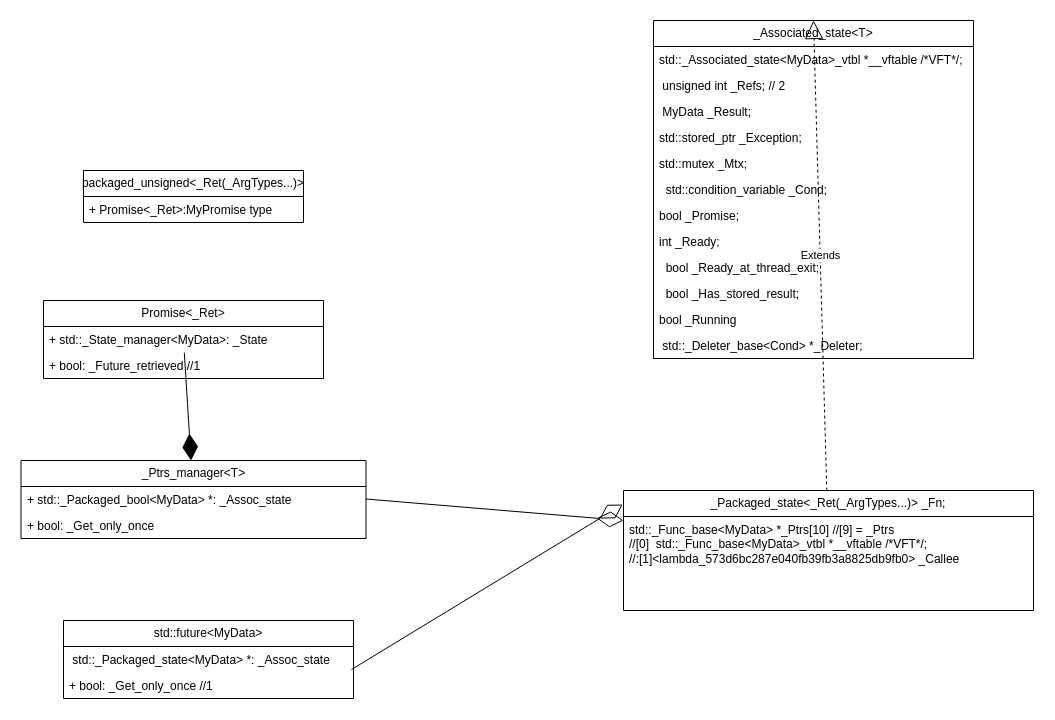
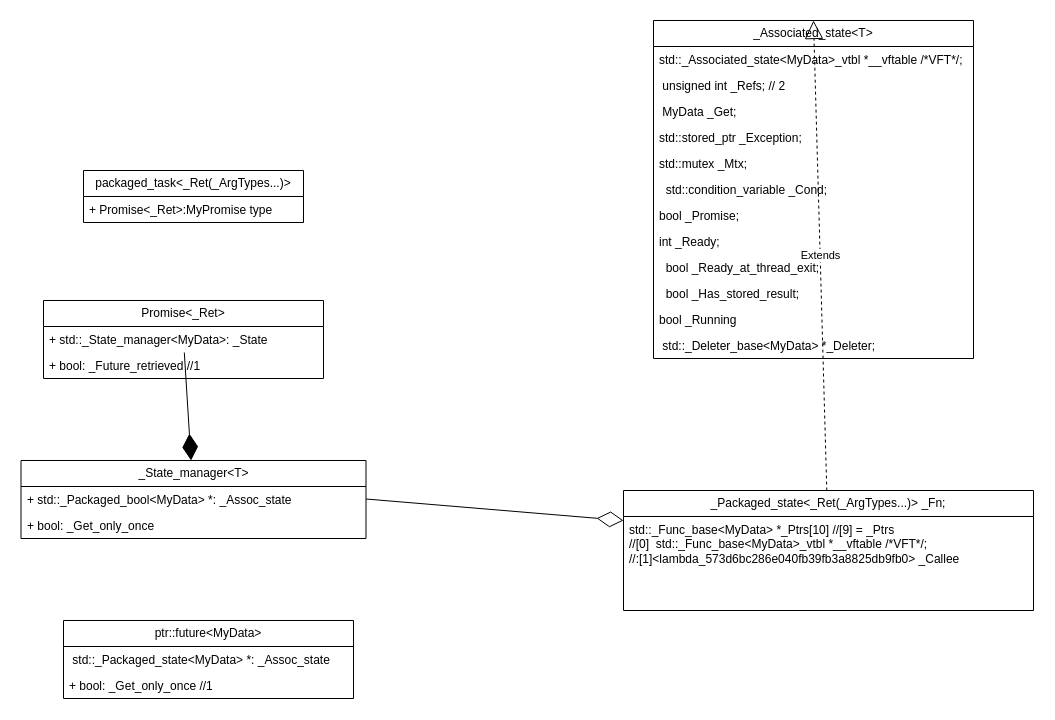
  <mxCell id="0" value="" />
  <mxCell id="1" parent="0" />
- <mxCell id="2" value="&lt;p style=&quot;margin: 0px;&quot;&gt;packaged_unsigned&amp;lt;_Ret(_ArgTypes...)&amp;gt;&lt;/p&gt;" style="swimlane;fontStyle=0;childLayout=stackLayout;horizontal=1;startSize=26;fillColor=none;horizontalStack=0;resizeParent=1;resizeParentMax=0;resizeLast=0;collapsible=1;marginBottom=0;whiteSpace=wrap;html=1;labelBackgroundColor=none;" vertex="1" parent="1"><mxGeometry x="83" y="170" width="220" height="52" as="geometry" /></mxCell>
+ <mxCell id="2" value="&lt;p style=&quot;margin: 0px;&quot;&gt;packaged_task&amp;lt;_Ret(_ArgTypes...)&amp;gt;&lt;/p&gt;" style="swimlane;fontStyle=0;childLayout=stackLayout;horizontal=1;startSize=26;fillColor=none;horizontalStack=0;resizeParent=1;resizeParentMax=0;resizeLast=0;collapsible=1;marginBottom=0;whiteSpace=wrap;html=1;labelBackgroundColor=none;" vertex="1" parent="1"><mxGeometry x="83" y="170" width="220" height="52" as="geometry" /></mxCell>
  <mxCell id="3" value="+ Promise&amp;lt;_Ret&amp;gt;:MyPromise type" style="text;align=left;verticalAlign=top;spacingLeft=4;spacingRight=4;overflow=hidden;rotatable=0;points=[[0,0.5],[1,0.5]];portConstraint=eastwest;whiteSpace=wrap;html=1;labelBackgroundColor=none;" vertex="1" parent="2"><mxGeometry y="26" width="220" height="26" as="geometry" /></mxCell>
  <mxCell id="4" value="Promise&amp;lt;_Ret&amp;gt;" style="swimlane;fontStyle=0;childLayout=stackLayout;horizontal=1;startSize=26;fillColor=none;horizontalStack=0;resizeParent=1;resizeParentMax=0;resizeLast=0;collapsible=1;marginBottom=0;whiteSpace=wrap;html=1;labelBackgroundColor=none;" vertex="1" parent="1"><mxGeometry x="43" y="300" width="280" height="78" as="geometry" /></mxCell>
  <mxCell id="5" value="+ std::_State_manager&amp;lt;MyData&amp;gt;:&amp;nbsp;_State" style="text;strokeColor=none;fillColor=none;align=left;verticalAlign=top;spacingLeft=4;spacingRight=4;overflow=hidden;rotatable=0;points=[[0,0.5],[1,0.5]];portConstraint=eastwest;whiteSpace=wrap;html=1;labelBackgroundColor=none;" vertex="1" parent="4"><mxGeometry y="26" width="280" height="26" as="geometry" /></mxCell>
  <mxCell id="6" value="+ bool:&amp;nbsp;_Future_retrieved //1" style="text;strokeColor=none;fillColor=none;align=left;verticalAlign=top;spacingLeft=4;spacingRight=4;overflow=hidden;rotatable=0;points=[[0,0.5],[1,0.5]];portConstraint=eastwest;whiteSpace=wrap;html=1;labelBackgroundColor=none;" vertex="1" parent="4"><mxGeometry y="52" width="280" height="26" as="geometry" /></mxCell>
- <mxCell id="7" value="_Ptrs_manager&amp;lt;T&amp;gt;" style="swimlane;fontStyle=0;childLayout=stackLayout;horizontal=1;startSize=26;fillColor=none;horizontalStack=0;resizeParent=1;resizeParentMax=0;resizeLast=0;collapsible=1;marginBottom=0;whiteSpace=wrap;html=1;labelBackgroundColor=none;" vertex="1" parent="1"><mxGeometry x="20.5" y="460" width="345" height="78" as="geometry" /></mxCell>
+ <mxCell id="7" value="_State_manager&amp;lt;T&amp;gt;" style="swimlane;fontStyle=0;childLayout=stackLayout;horizontal=1;startSize=26;fillColor=none;horizontalStack=0;resizeParent=1;resizeParentMax=0;resizeLast=0;collapsible=1;marginBottom=0;whiteSpace=wrap;html=1;labelBackgroundColor=none;" vertex="1" parent="1"><mxGeometry x="20.5" y="460" width="345" height="78" as="geometry" /></mxCell>
  <mxCell id="8" value="+ std::_Packaged_bool&amp;lt;MyData&amp;gt; *:&amp;nbsp;_Assoc_state" style="text;strokeColor=none;fillColor=none;align=left;verticalAlign=top;spacingLeft=4;spacingRight=4;overflow=hidden;rotatable=0;points=[[0,0.5],[1,0.5]];portConstraint=eastwest;whiteSpace=wrap;html=1;labelBackgroundColor=none;" vertex="1" parent="7"><mxGeometry y="26" width="345" height="26" as="geometry" /></mxCell>
  <mxCell id="9" value="+ bool:&amp;nbsp;_Get_only_once" style="text;strokeColor=none;fillColor=none;align=left;verticalAlign=top;spacingLeft=4;spacingRight=4;overflow=hidden;rotatable=0;points=[[0,0.5],[1,0.5]];portConstraint=eastwest;whiteSpace=wrap;html=1;labelBackgroundColor=none;" vertex="1" parent="7"><mxGeometry y="52" width="345" height="26" as="geometry" /></mxCell>
  <mxCell id="10" value="" style="endArrow=diamondThin;endFill=1;endSize=24;html=1;rounded=0;labelBackgroundColor=none;fontColor=default;" edge="1" parent="1" source="5" target="7"><mxGeometry width="160" relative="1" as="geometry"><mxPoint x="383" y="430" as="sourcePoint" /><mxPoint x="543" y="430" as="targetPoint" /></mxGeometry></mxCell>
  <mxCell id="11" value="_Associated_state&amp;lt;T&amp;gt;" style="swimlane;fontStyle=0;childLayout=stackLayout;horizontal=1;startSize=26;fillColor=none;horizontalStack=0;resizeParent=1;resizeParentMax=0;resizeLast=0;collapsible=1;marginBottom=0;whiteSpace=wrap;html=1;labelBackgroundColor=none;" vertex="1" parent="1"><mxGeometry x="653" y="20" width="320" height="338" as="geometry" /></mxCell>
  <mxCell id="12" value="std::_Associated_state&amp;lt;MyData&amp;gt;_vtbl *__vftable /*VFT*/;" style="text;strokeColor=none;fillColor=none;align=left;verticalAlign=top;spacingLeft=4;spacingRight=4;overflow=hidden;rotatable=0;points=[[0,0.5],[1,0.5]];portConstraint=eastwest;whiteSpace=wrap;html=1;labelBackgroundColor=none;" vertex="1" parent="11"><mxGeometry y="26" width="320" height="26" as="geometry" /></mxCell>
  <mxCell id="13" value="&amp;nbsp;unsigned int _Refs; // 2" style="text;strokeColor=none;fillColor=none;align=left;verticalAlign=top;spacingLeft=4;spacingRight=4;overflow=hidden;rotatable=0;points=[[0,0.5],[1,0.5]];portConstraint=eastwest;whiteSpace=wrap;html=1;labelBackgroundColor=none;" vertex="1" parent="11"><mxGeometry y="52" width="320" height="26" as="geometry" /></mxCell>
- <mxCell id="14" value="&amp;nbsp;MyData _Result;" style="text;strokeColor=none;fillColor=none;align=left;verticalAlign=top;spacingLeft=4;spacingRight=4;overflow=hidden;rotatable=0;points=[[0,0.5],[1,0.5]];portConstraint=eastwest;whiteSpace=wrap;html=1;labelBackgroundColor=none;" vertex="1" parent="11"><mxGeometry y="78" width="320" height="26" as="geometry" /></mxCell>
+ <mxCell id="14" value="&amp;nbsp;MyData _Get;" style="text;strokeColor=none;fillColor=none;align=left;verticalAlign=top;spacingLeft=4;spacingRight=4;overflow=hidden;rotatable=0;points=[[0,0.5],[1,0.5]];portConstraint=eastwest;whiteSpace=wrap;html=1;labelBackgroundColor=none;" vertex="1" parent="11"><mxGeometry y="78" width="320" height="26" as="geometry" /></mxCell>
  <mxCell id="15" value="std::stored_ptr _Exception;" style="text;strokeColor=none;fillColor=none;align=left;verticalAlign=top;spacingLeft=4;spacingRight=4;overflow=hidden;rotatable=0;points=[[0,0.5],[1,0.5]];portConstraint=eastwest;whiteSpace=wrap;html=1;" vertex="1" parent="11"><mxGeometry y="104" width="320" height="26" as="geometry" /></mxCell>
  <mxCell id="16" value="std::mutex _Mtx;" style="text;strokeColor=none;fillColor=none;align=left;verticalAlign=top;spacingLeft=4;spacingRight=4;overflow=hidden;rotatable=0;points=[[0,0.5],[1,0.5]];portConstraint=eastwest;whiteSpace=wrap;html=1;" vertex="1" parent="11"><mxGeometry y="130" width="320" height="26" as="geometry" /></mxCell>
  <mxCell id="17" value="&amp;nbsp; std::condition_variable _Cond;" style="text;strokeColor=none;fillColor=none;align=left;verticalAlign=top;spacingLeft=4;spacingRight=4;overflow=hidden;rotatable=0;points=[[0,0.5],[1,0.5]];portConstraint=eastwest;whiteSpace=wrap;html=1;" vertex="1" parent="11"><mxGeometry y="156" width="320" height="26" as="geometry" /></mxCell>
  <mxCell id="18" value="bool _Promise;" style="text;strokeColor=none;fillColor=none;align=left;verticalAlign=top;spacingLeft=4;spacingRight=4;overflow=hidden;rotatable=0;points=[[0,0.5],[1,0.5]];portConstraint=eastwest;whiteSpace=wrap;html=1;" vertex="1" parent="11"><mxGeometry y="182" width="320" height="26" as="geometry" /></mxCell>
  <mxCell id="19" value="int _Ready;" style="text;strokeColor=none;fillColor=none;align=left;verticalAlign=top;spacingLeft=4;spacingRight=4;overflow=hidden;rotatable=0;points=[[0,0.5],[1,0.5]];portConstraint=eastwest;whiteSpace=wrap;html=1;" vertex="1" parent="11"><mxGeometry y="208" width="320" height="26" as="geometry" /></mxCell>
  <mxCell id="20" value="&amp;nbsp; bool _Ready_at_thread_exit;" style="text;strokeColor=none;fillColor=none;align=left;verticalAlign=top;spacingLeft=4;spacingRight=4;overflow=hidden;rotatable=0;points=[[0,0.5],[1,0.5]];portConstraint=eastwest;whiteSpace=wrap;html=1;" vertex="1" parent="11"><mxGeometry y="234" width="320" height="26" as="geometry" /></mxCell>
  <mxCell id="21" value="&amp;nbsp; bool _Has_stored_result;" style="text;strokeColor=none;fillColor=none;align=left;verticalAlign=top;spacingLeft=4;spacingRight=4;overflow=hidden;rotatable=0;points=[[0,0.5],[1,0.5]];portConstraint=eastwest;whiteSpace=wrap;html=1;" vertex="1" parent="11"><mxGeometry y="260" width="320" height="26" as="geometry" /></mxCell>
  <mxCell id="22" value="bool _Running" style="text;strokeColor=none;fillColor=none;align=left;verticalAlign=top;spacingLeft=4;spacingRight=4;overflow=hidden;rotatable=0;points=[[0,0.5],[1,0.5]];portConstraint=eastwest;whiteSpace=wrap;html=1;" vertex="1" parent="11"><mxGeometry y="286" width="320" height="26" as="geometry" /></mxCell>
- <mxCell id="23" value="&amp;nbsp;std::_Deleter_base&amp;lt;Cond&amp;gt; *_Deleter;" style="text;strokeColor=none;fillColor=none;align=left;verticalAlign=top;spacingLeft=4;spacingRight=4;overflow=hidden;rotatable=0;points=[[0,0.5],[1,0.5]];portConstraint=eastwest;whiteSpace=wrap;html=1;" vertex="1" parent="11"><mxGeometry y="312" width="320" height="26" as="geometry" /></mxCell>
+ <mxCell id="23" value="&amp;nbsp;std::_Deleter_base&amp;lt;MyData&amp;gt; *_Deleter;" style="text;strokeColor=none;fillColor=none;align=left;verticalAlign=top;spacingLeft=4;spacingRight=4;overflow=hidden;rotatable=0;points=[[0,0.5],[1,0.5]];portConstraint=eastwest;whiteSpace=wrap;html=1;" vertex="1" parent="11"><mxGeometry y="312" width="320" height="26" as="geometry" /></mxCell>
  <mxCell id="24" value="" style="endArrow=diamondThin;endFill=0;endSize=24;html=1;rounded=0;labelBackgroundColor=none;fontColor=default;entryX=0;entryY=0.25;entryDx=0;entryDy=0;" edge="1" parent="1" target="25"><mxGeometry width="160" relative="1" as="geometry"><mxPoint x="365.5" y="498.5" as="sourcePoint" /><mxPoint x="543" y="510" as="targetPoint" /></mxGeometry></mxCell>
  <mxCell id="25" value="_Packaged_state&amp;lt;_Ret(_ArgTypes...)&amp;gt; _Fn;" style="swimlane;fontStyle=0;childLayout=stackLayout;horizontal=1;startSize=26;fillColor=none;horizontalStack=0;resizeParent=1;resizeParentMax=0;resizeLast=0;collapsible=1;marginBottom=0;whiteSpace=wrap;html=1;" vertex="1" parent="1"><mxGeometry x="623" y="490" width="410" height="120" as="geometry" /></mxCell>
- <mxCell id="26" value="std::_Func_base&amp;lt;MyData&amp;gt; *_Ptrs[10] //[9] = _Ptrs&lt;br&gt;//[0]&amp;nbsp;&amp;nbsp;std::_Func_base&amp;lt;MyData&amp;gt;_vtbl *__vftable /*VFT*/;&lt;br&gt;//:[1]&amp;lt;lambda_573d6bc287e040fb39fb3a8825db9fb0&amp;gt; _Callee&amp;nbsp;" style="text;strokeColor=none;fillColor=none;align=left;verticalAlign=top;spacingLeft=4;spacingRight=4;overflow=hidden;rotatable=0;points=[[0,0.5],[1,0.5]];portConstraint=eastwest;whiteSpace=wrap;html=1;" vertex="1" parent="25"><mxGeometry y="26" width="410" height="94" as="geometry" /></mxCell>
+ <mxCell id="26" value="std::_Func_base&amp;lt;MyData&amp;gt; *_Ptrs[10] //[9] = _Ptrs&lt;br&gt;//[0]&amp;nbsp;&amp;nbsp;std::_Func_base&amp;lt;MyData&amp;gt;_vtbl *__vftable /*VFT*/;&lt;br&gt;//:[1]&amp;lt;lambda_573d6bc286e040fb39fb3a8825db9fb0&amp;gt; _Callee&amp;nbsp;" style="text;strokeColor=none;fillColor=none;align=left;verticalAlign=top;spacingLeft=4;spacingRight=4;overflow=hidden;rotatable=0;points=[[0,0.5],[1,0.5]];portConstraint=eastwest;whiteSpace=wrap;html=1;" vertex="1" parent="25"><mxGeometry y="26" width="410" height="94" as="geometry" /></mxCell>
  <mxCell id="27" value="Extends" style="endArrow=block;endSize=16;endFill=0;html=1;rounded=0;entryX=0.5;entryY=0;entryDx=0;entryDy=0;dashed=1;" edge="1" parent="1" source="25" target="11"><mxGeometry width="160" relative="1" as="geometry"><mxPoint x="1003" y="440" as="sourcePoint" /><mxPoint x="1163" y="440" as="targetPoint" /></mxGeometry></mxCell>
- <mxCell id="28" value="std::future&amp;lt;MyData&amp;gt;" style="swimlane;fontStyle=0;childLayout=stackLayout;horizontal=1;startSize=26;fillColor=none;horizontalStack=0;resizeParent=1;resizeParentMax=0;resizeLast=0;collapsible=1;marginBottom=0;whiteSpace=wrap;html=1;" vertex="1" parent="1"><mxGeometry x="63" y="620" width="290" height="78" as="geometry" /></mxCell>
+ <mxCell id="28" value="ptr::future&amp;lt;MyData&amp;gt;" style="swimlane;fontStyle=0;childLayout=stackLayout;horizontal=1;startSize=26;fillColor=none;horizontalStack=0;resizeParent=1;resizeParentMax=0;resizeLast=0;collapsible=1;marginBottom=0;whiteSpace=wrap;html=1;" vertex="1" parent="1"><mxGeometry x="63" y="620" width="290" height="78" as="geometry" /></mxCell>
  <mxCell id="29" value="&amp;nbsp;std::_Packaged_state&amp;lt;MyData&amp;gt; *:&amp;nbsp;_Assoc_state" style="text;strokeColor=none;fillColor=none;align=left;verticalAlign=top;spacingLeft=4;spacingRight=4;overflow=hidden;rotatable=0;points=[[0,0.5],[1,0.5]];portConstraint=eastwest;whiteSpace=wrap;html=1;" vertex="1" parent="28"><mxGeometry y="26" width="290" height="26" as="geometry" /></mxCell>
  <mxCell id="30" value="+ bool:&amp;nbsp;_Get_only_once //1" style="text;strokeColor=none;fillColor=none;align=left;verticalAlign=top;spacingLeft=4;spacingRight=4;overflow=hidden;rotatable=0;points=[[0,0.5],[1,0.5]];portConstraint=eastwest;whiteSpace=wrap;html=1;" vertex="1" parent="28"><mxGeometry y="52" width="290" height="26" as="geometry" /></mxCell>
- <mxCell id="31" value="" style="endArrow=diamondThin;endFill=0;endSize=24;html=1;rounded=0;entryX=-0.002;entryY=0.117;entryDx=0;entryDy=0;entryPerimeter=0;exitX=0.993;exitY=0.885;exitDx=0;exitDy=0;exitPerimeter=0;" edge="1" parent="1" source="29" target="25"><mxGeometry width="160" relative="1" as="geometry"><mxPoint x="343" y="670" as="sourcePoint" /><mxPoint x="503" y="670" as="targetPoint" /></mxGeometry></mxCell>
